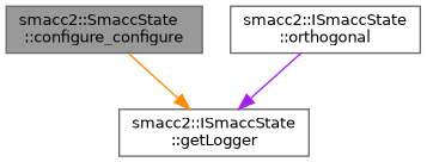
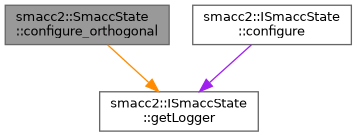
  digraph {
    rankdir=TB
    node [color=grey40 fillcolor=white fontname=Helvetica fontsize=10 shape=box style=filled]
    edge [fontname=Helvetica fontsize=10 labelfontname=Helvetica labelfontsize=10 style=solid]
-   n1 [color=gray40 fillcolor=grey60 fontcolor=black height=0.2 label="smacc2::SmaccState\l::configure_configure" width=0.4]
+   n1 [color=gray40 fillcolor=grey60 fontcolor=black height=0.2 label="smacc2::SmaccState\l::configure_orthogonal" width=0.4]
    n2 [height=0.2 label="smacc2::ISmaccState\l::getLogger" width=0.4]
-   n3 [height=0.2 label="smacc2::ISmaccState\l::orthogonal" width=0.4]
+   n3 [height=0.2 label="smacc2::ISmaccState\l::configure" width=0.4]
    n1 -> n2 [color=darkorange]
    n3 -> n2 [color=purple]
  }
